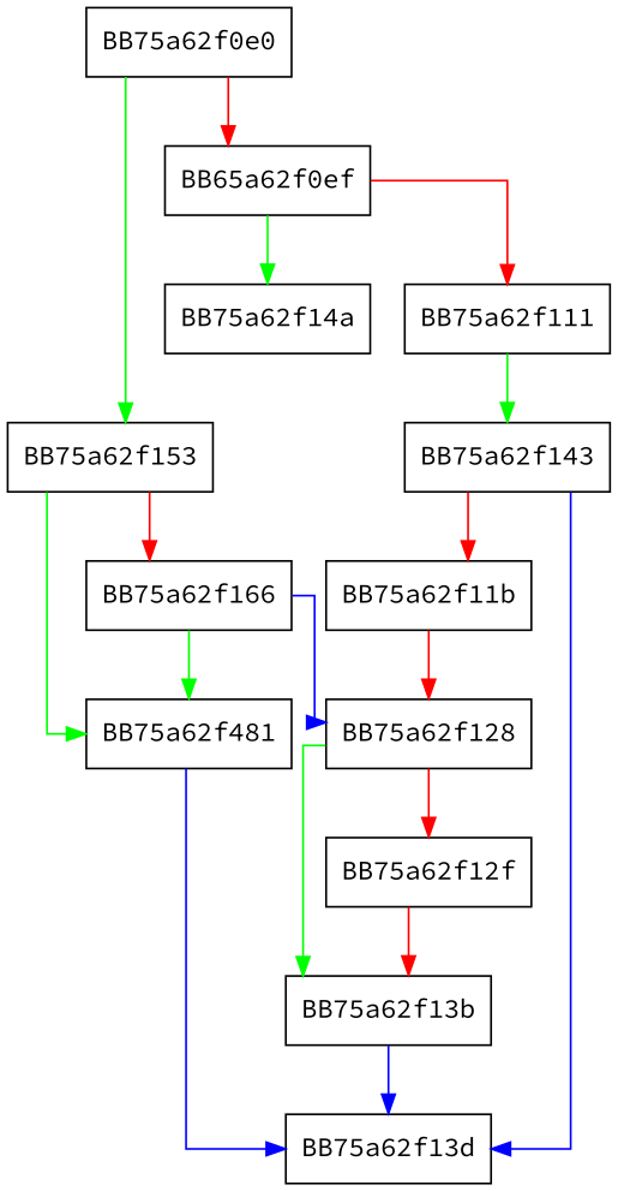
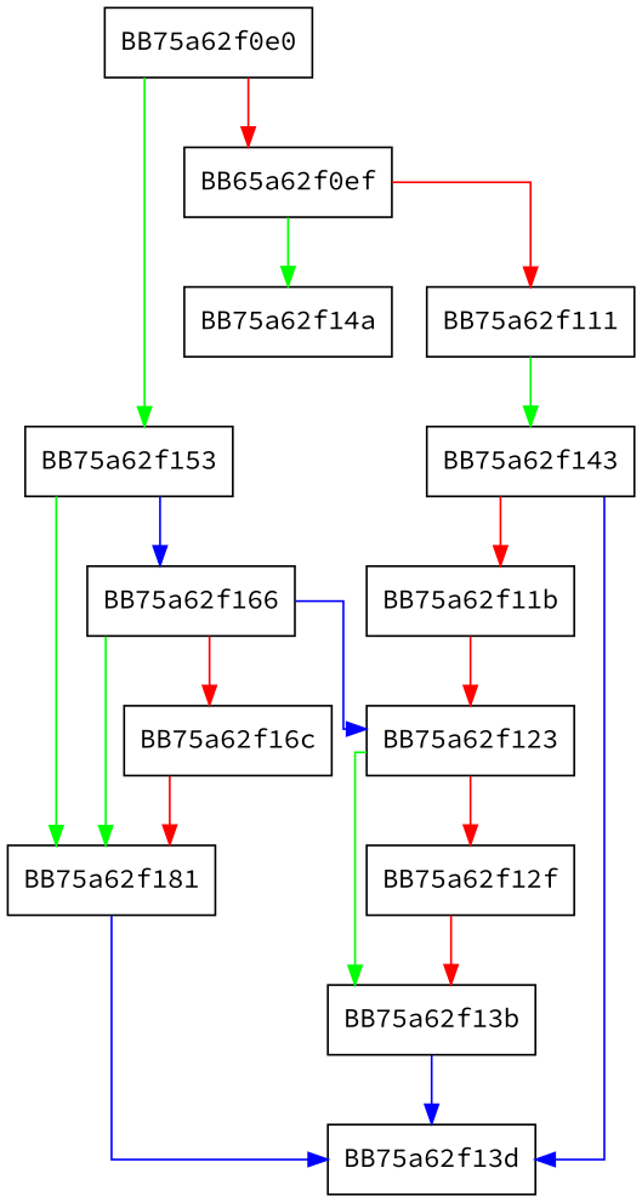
  digraph {
    fontname="Source Code Pro"
    splines=ortho
    node [fontname="Source Code Pro" shape=box]
    edge [color=red fontname="Source Code Pro"]
    BB75a62f0e0
    BB75a62f153
    n3 [label=BB65a62f0ef]
-   BB75a62f181 [label=BB75a62f481]
+   BB75a62f181
    BB75a62f166
    BB75a62f14a
    BB75a62f111
    BB75a62f13d
-   BB75a62f123 [label=BB75a62f128]
+   BB75a62f123
+   BB75a62f16c
    BB75a62f143
    BB75a62f13b
    BB75a62f12f
    BB75a62f11b
    BB75a62f0e0 -> BB75a62f153 [color=green]
    BB75a62f0e0 -> n3
    BB75a62f153 -> BB75a62f181 [color=green]
-   BB75a62f153 -> BB75a62f166
+   BB75a62f153 -> BB75a62f166 [color=blue]
    n3 -> BB75a62f14a [color=green]
    n3 -> BB75a62f111
    BB75a62f181 -> BB75a62f13d [color=blue]
    BB75a62f166 -> BB75a62f181 [color=green]
    BB75a62f166 -> BB75a62f123 [color=blue]
+   BB75a62f166 -> BB75a62f16c
    BB75a62f111 -> BB75a62f143 [color=green]
    BB75a62f123 -> BB75a62f13b [color=green]
    BB75a62f123 -> BB75a62f12f
+   BB75a62f16c -> BB75a62f181
    BB75a62f143 -> BB75a62f13d [color=blue]
    BB75a62f143 -> BB75a62f11b
    BB75a62f13b -> BB75a62f13d [color=blue]
    BB75a62f12f -> BB75a62f13b
    BB75a62f11b -> BB75a62f123
  }
